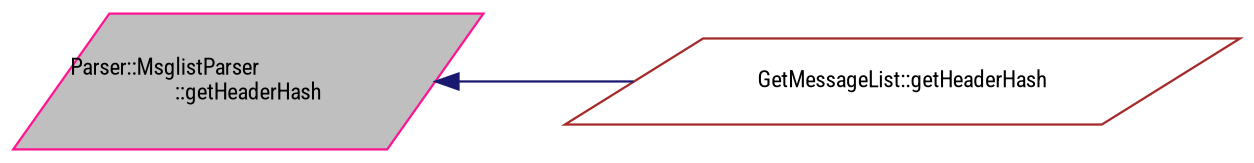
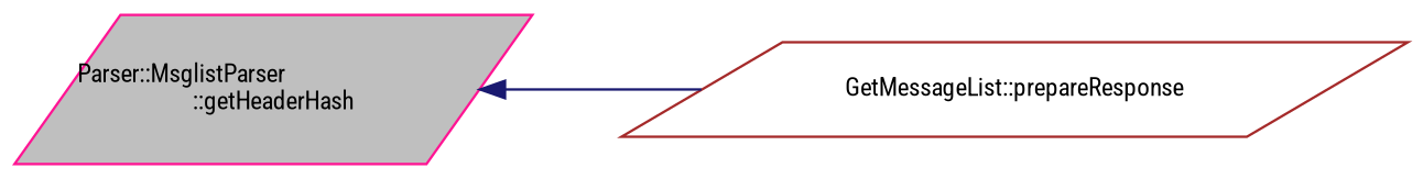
  digraph {
    rankdir=LR
    fontname="Roboto Condensed"
    node [fontname="Roboto Condensed" fontsize=10 shape=parallelogram style=filled]
    n1 [color=deeppink fillcolor=grey75 fontcolor=black height=0.2 label="Parser::MsglistParser\l::getHeaderHash" width=0.4]
-   n2 [color=brown fillcolor=white height=0.2 label="GetMessageList::getHeaderHash" width=0.4]
+   n2 [color=brown fillcolor=white height=0.2 label="GetMessageList::prepareResponse" width=0.4]
    n1 -> n2 [color=midnightblue dir=back fontname="Roboto Condensed" fontsize=10 labelfontname=Helvetica labelfontsize=10 style=solid]
  }
